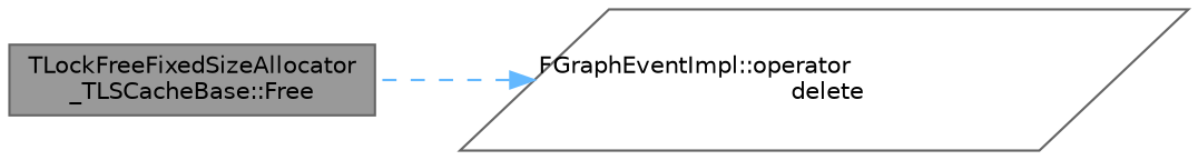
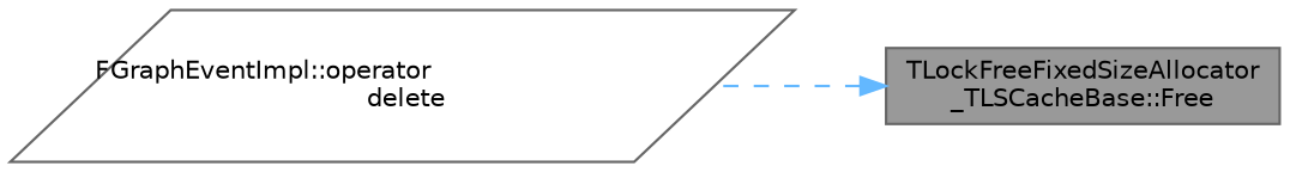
  digraph {
    rankdir=RL
    node [fontname=Helvetica fontsize=10 style=filled]
    n1 [color=gray40 fillcolor=grey60 fontcolor=black height=0.2 label="TLockFreeFixedSizeAllocator\l_TLSCacheBase::Free" shape=box width=0.4]
    n2 [color=grey40 fillcolor=white height=0.2 label="FGraphEventImpl::operator\l delete" shape=parallelogram width=0.4]
-   n2 -> n1 [color=steelblue1 dir=back fontname=Helvetica fontsize=10 labelfontname=Helvetica labelfontsize=10 style=dashed]
+   n1 -> n2 [color=steelblue1 dir=back fontname=Helvetica fontsize=10 labelfontname=Helvetica labelfontsize=10 style=dashed]
  }
